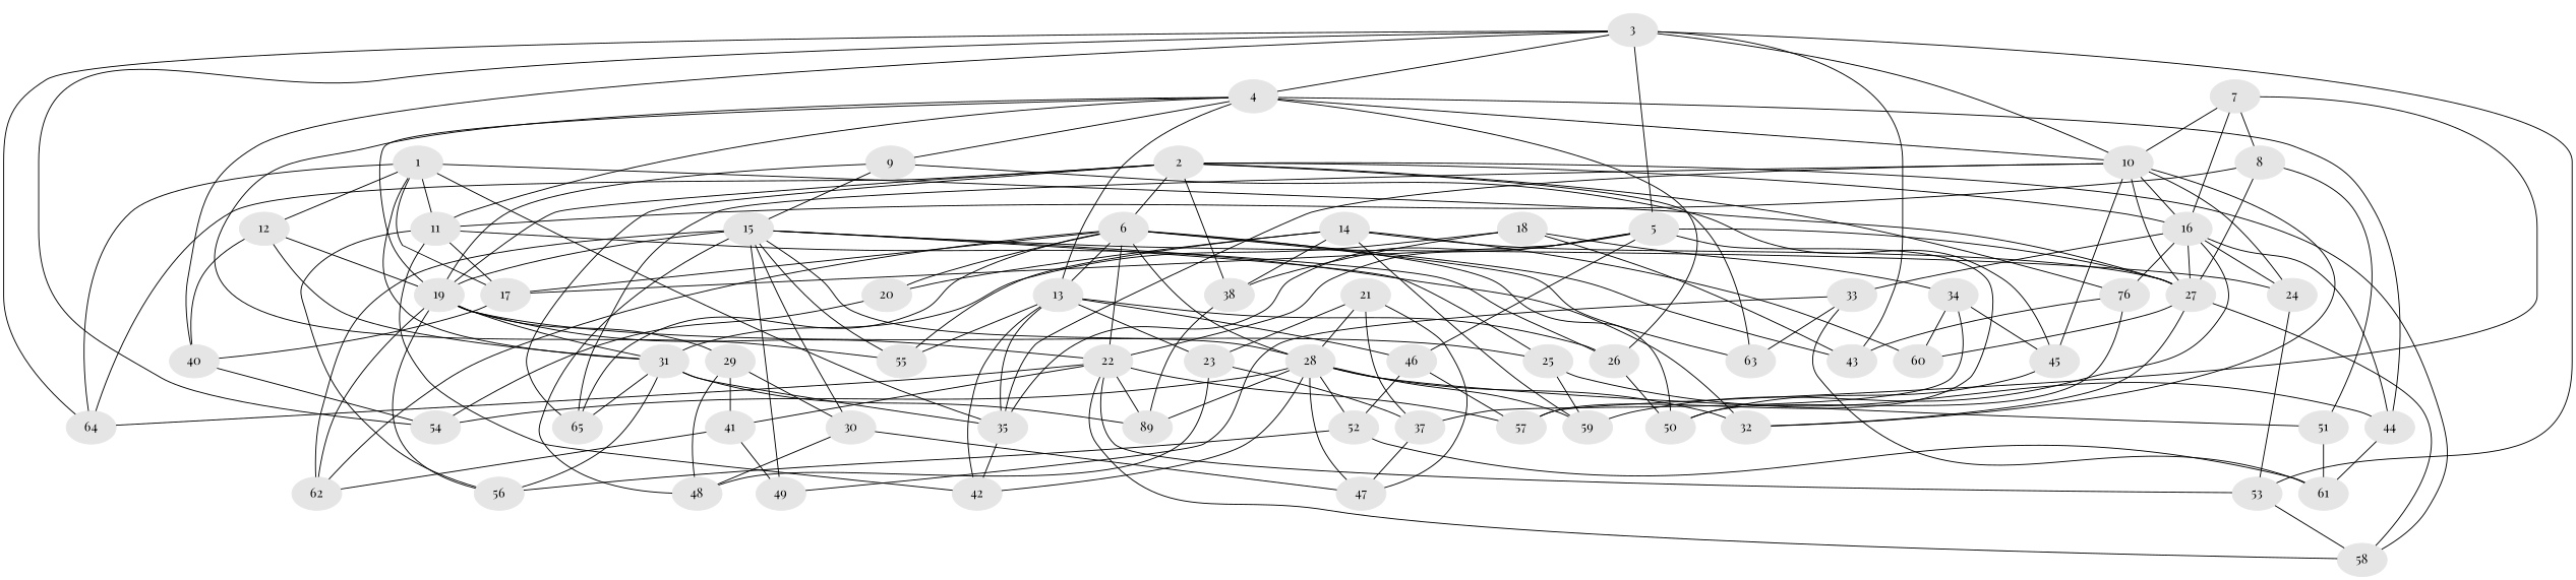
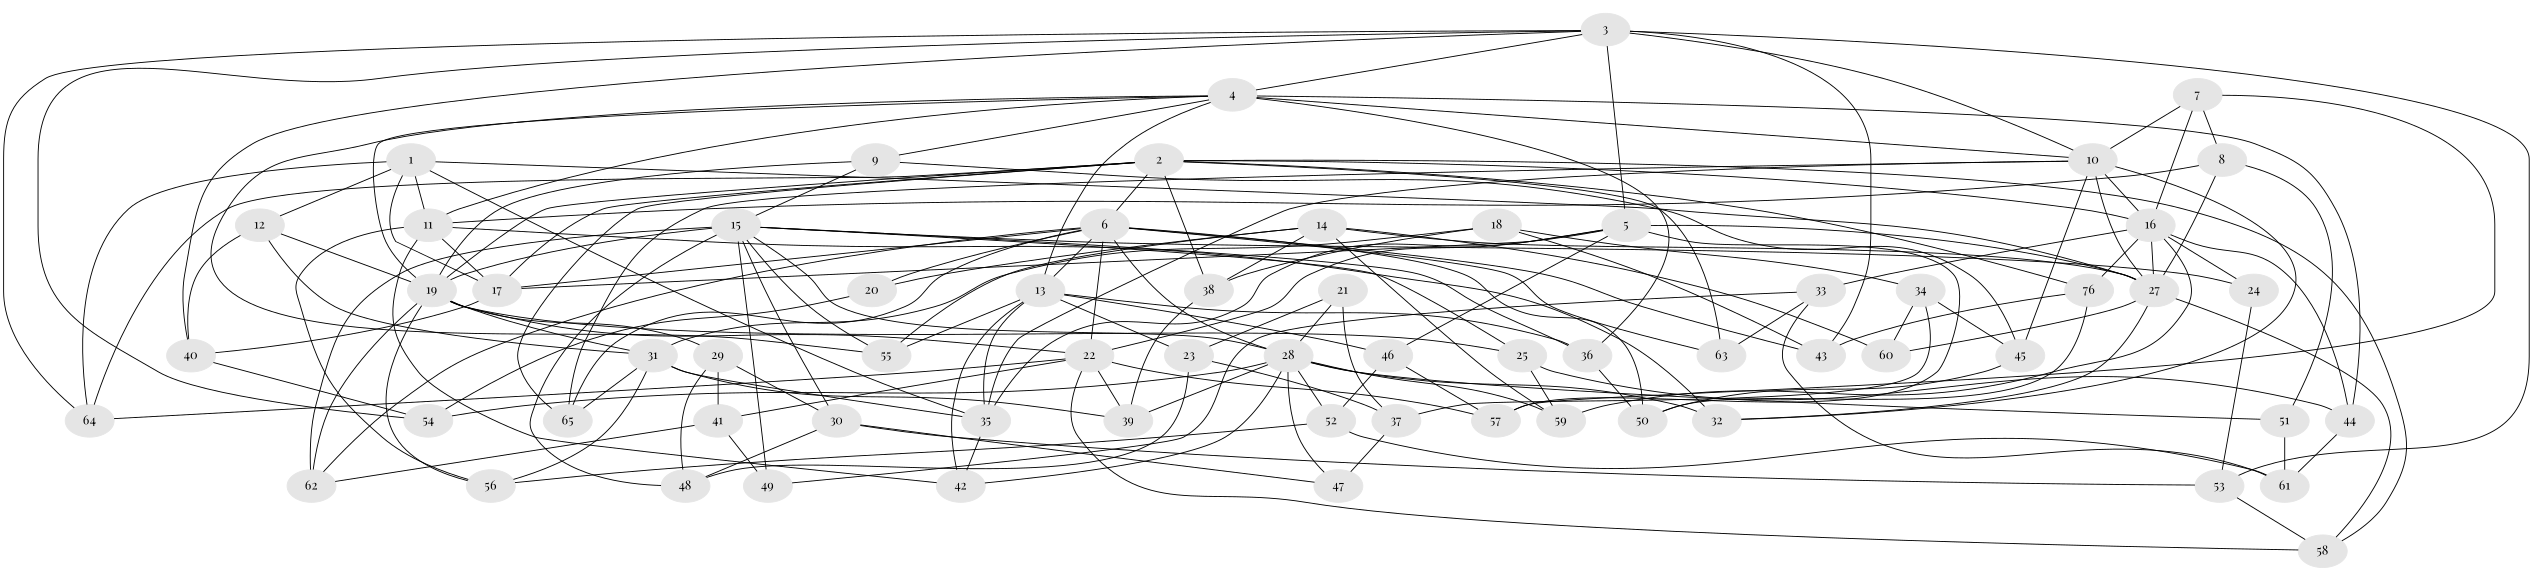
  graph {
    fontname="Playfair Display"
    node [color=gray90 fontname="Playfair Display" style=filled]
    edge [fontname="Playfair Display" weight=1.0]
    1
    11
    12
    17
    27
    31
    35
    64
    32
    42
    56
    19
    40
    58
    60
    65
-   39 [label=89]
+   39
    2
    6
    16
    n21 [label=76]
    38
    63
    43
    13
    22
    20
    28
    50
    62
    44
    24
    59
    33
    25
    29
    3
    4
    5
    10
    53
    54
    9
-   26
+   26 [label=36]
    55
    46
    57
    45
    15
    23
    61
    41
    52
    51
    47
    7
    8
    30
    48
    49
    37
    14
    18
    34
    21
    1 -- 11 [weight=2.0]
    1 -- 12
    1 -- 17 [weight=3.0]
    1 -- 27
-   1 -- 31
    1 -- 35 [weight=3.0]
    1 -- 64
    11 -- 17
    11 -- 32
    11 -- 42
    11 -- 56
    12 -- 31
    12 -- 19
    12 -- 40
    17 -- 40
    27 -- 32
    27 -- 58
    27 -- 60 [weight=2.0]
    31 -- 35
    31 -- 56
    31 -- 65
    31 -- 39
    35 -- 42
    19 -- 31
    19 -- 56
    19 -- 22 [weight=2.0]
    19 -- 62
    19 -- 25
    19 -- 29
    40 -- 54
+   2 -- 17
    2 -- 64
    2 -- 19
    2 -- 58
    2 -- 65
    2 -- 6
    2 -- 16
    2 -- n21
    2 -- 38
    2 -- 63
    6 -- 17
    6 -- 65
    6 -- 63 [weight=2.0]
    6 -- 43
    6 -- 13
    6 -- 22
    6 -- 20
    6 -- 28
    6 -- 50
    6 -- 62
    16 -- 27
    16 -- n21
    16 -- 44
    16 -- 24
    16 -- 59
    16 -- 33
    n21 -- 43
    n21 -- 50
    38 -- 39
    13 -- 35
    13 -- 42
    13 -- 26
    13 -- 55
    13 -- 46
    13 -- 23
    22 -- 64
    22 -- 58
    22 -- 39
-   22 -- 53
+   30 -- 53
    22 -- 57
    22 -- 41
    20 -- 54
    28 -- 32
    28 -- 42
    28 -- 39
    28 -- 59
    28 -- 54
    28 -- 52
    28 -- 51 [weight=2.0]
    28 -- 47
    44 -- 61
    24 -- 53
    33 -- 63
    33 -- 61
    33 -- 49
    25 -- 44
    25 -- 59
    29 -- 41
    29 -- 30
    29 -- 48
    3 -- 64
    3 -- 40
    3 -- 43
    3 -- 4
    3 -- 5
    3 -- 10
    3 -- 53
    3 -- 54
    4 -- 11
    4 -- 19
    4 -- 13
    4 -- 44
    4 -- 10 [weight=2.0]
    4 -- 9
    4 -- 26
    4 -- 55
    5 -- 17
    5 -- 27 [weight=2.0]
    5 -- 35
    5 -- 22
    5 -- 46
    5 -- 57
    10 -- 27
    10 -- 35
    10 -- 32
    10 -- 65
    10 -- 16 [weight=2.0]
-   10 -- 24
    10 -- 45
    53 -- 58
    9 -- 19
    9 -- 45
    9 -- 15
    26 -- 50
    46 -- 57
    46 -- 52
    45 -- 50
    15 -- 19
    15 -- 28
    15 -- 62
    15 -- 24
    15 -- 25
    15 -- 26
    15 -- 55
    15 -- 30
    15 -- 48
    15 -- 49 [weight=2.0]
    23 -- 48
    23 -- 37
    41 -- 62
    41 -- 49
    52 -- 56
    52 -- 61
    51 -- 61
    7 -- 16
    7 -- 10
    7 -- 57
    7 -- 8
    8 -- 11
    8 -- 27
    8 -- 51
    30 -- 47
    30 -- 48
    37 -- 47
    14 -- 27 [weight=2.0]
    14 -- 60
    14 -- 38
    14 -- 20 [weight=2.0]
    14 -- 59
    14 -- 55
    18 -- 31
    18 -- 38
    18 -- 43
    18 -- 34
    34 -- 60
    34 -- 45
    34 -- 37
    21 -- 28
    21 -- 23
-   21 -- 47
    21 -- 37
  }
